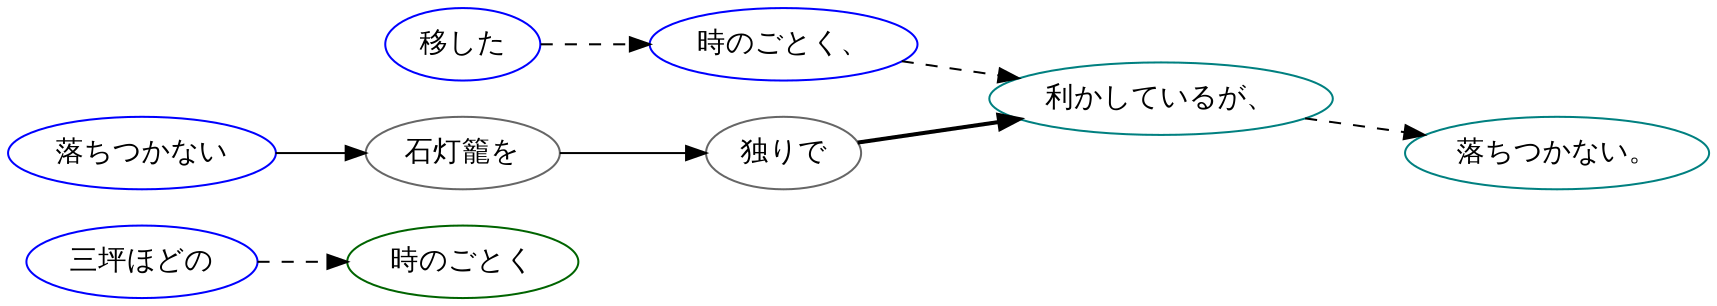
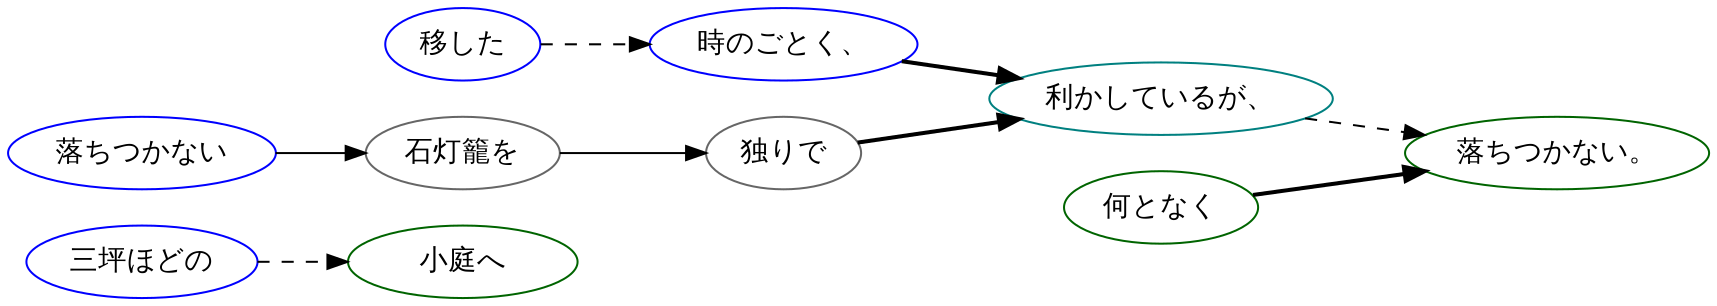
  digraph {
    fontname="EB Garamond"
    rankdir=LR
    node [color=blue fontname="EB Garamond"]
    edge [fontname="EB Garamond" style=dashed]
    n1 [label="三坪ほどの"]
-   n2 [color=darkgreen label="時のごとく"]
+   n2 [color=darkgreen label="小庭へ"]
    n3 [label="移した"]
    n4 [label="時のごとく、"]
    n5 [label="落ちつかない"]
    n6 [color=gray40 label="石灯籠を"]
    n7 [color=gray40 label="独りで"]
    n8 [color=teal label="利かしているが、"]
-   n9 [color=teal label="落ちつかない。"]
+   n9 [color=darkgreen label="落ちつかない。"]
+   n10 [color=darkgreen label="何となく"]
    n1 -> n2
    n3 -> n4
-   n4 -> n8
+   n4 -> n8 [style=bold]
    n5 -> n6 [style=solid]
    n6 -> n7 [style=solid]
    n7 -> n8 [style=bold]
    n8 -> n9
+   n10 -> n9 [style=bold]
  }
